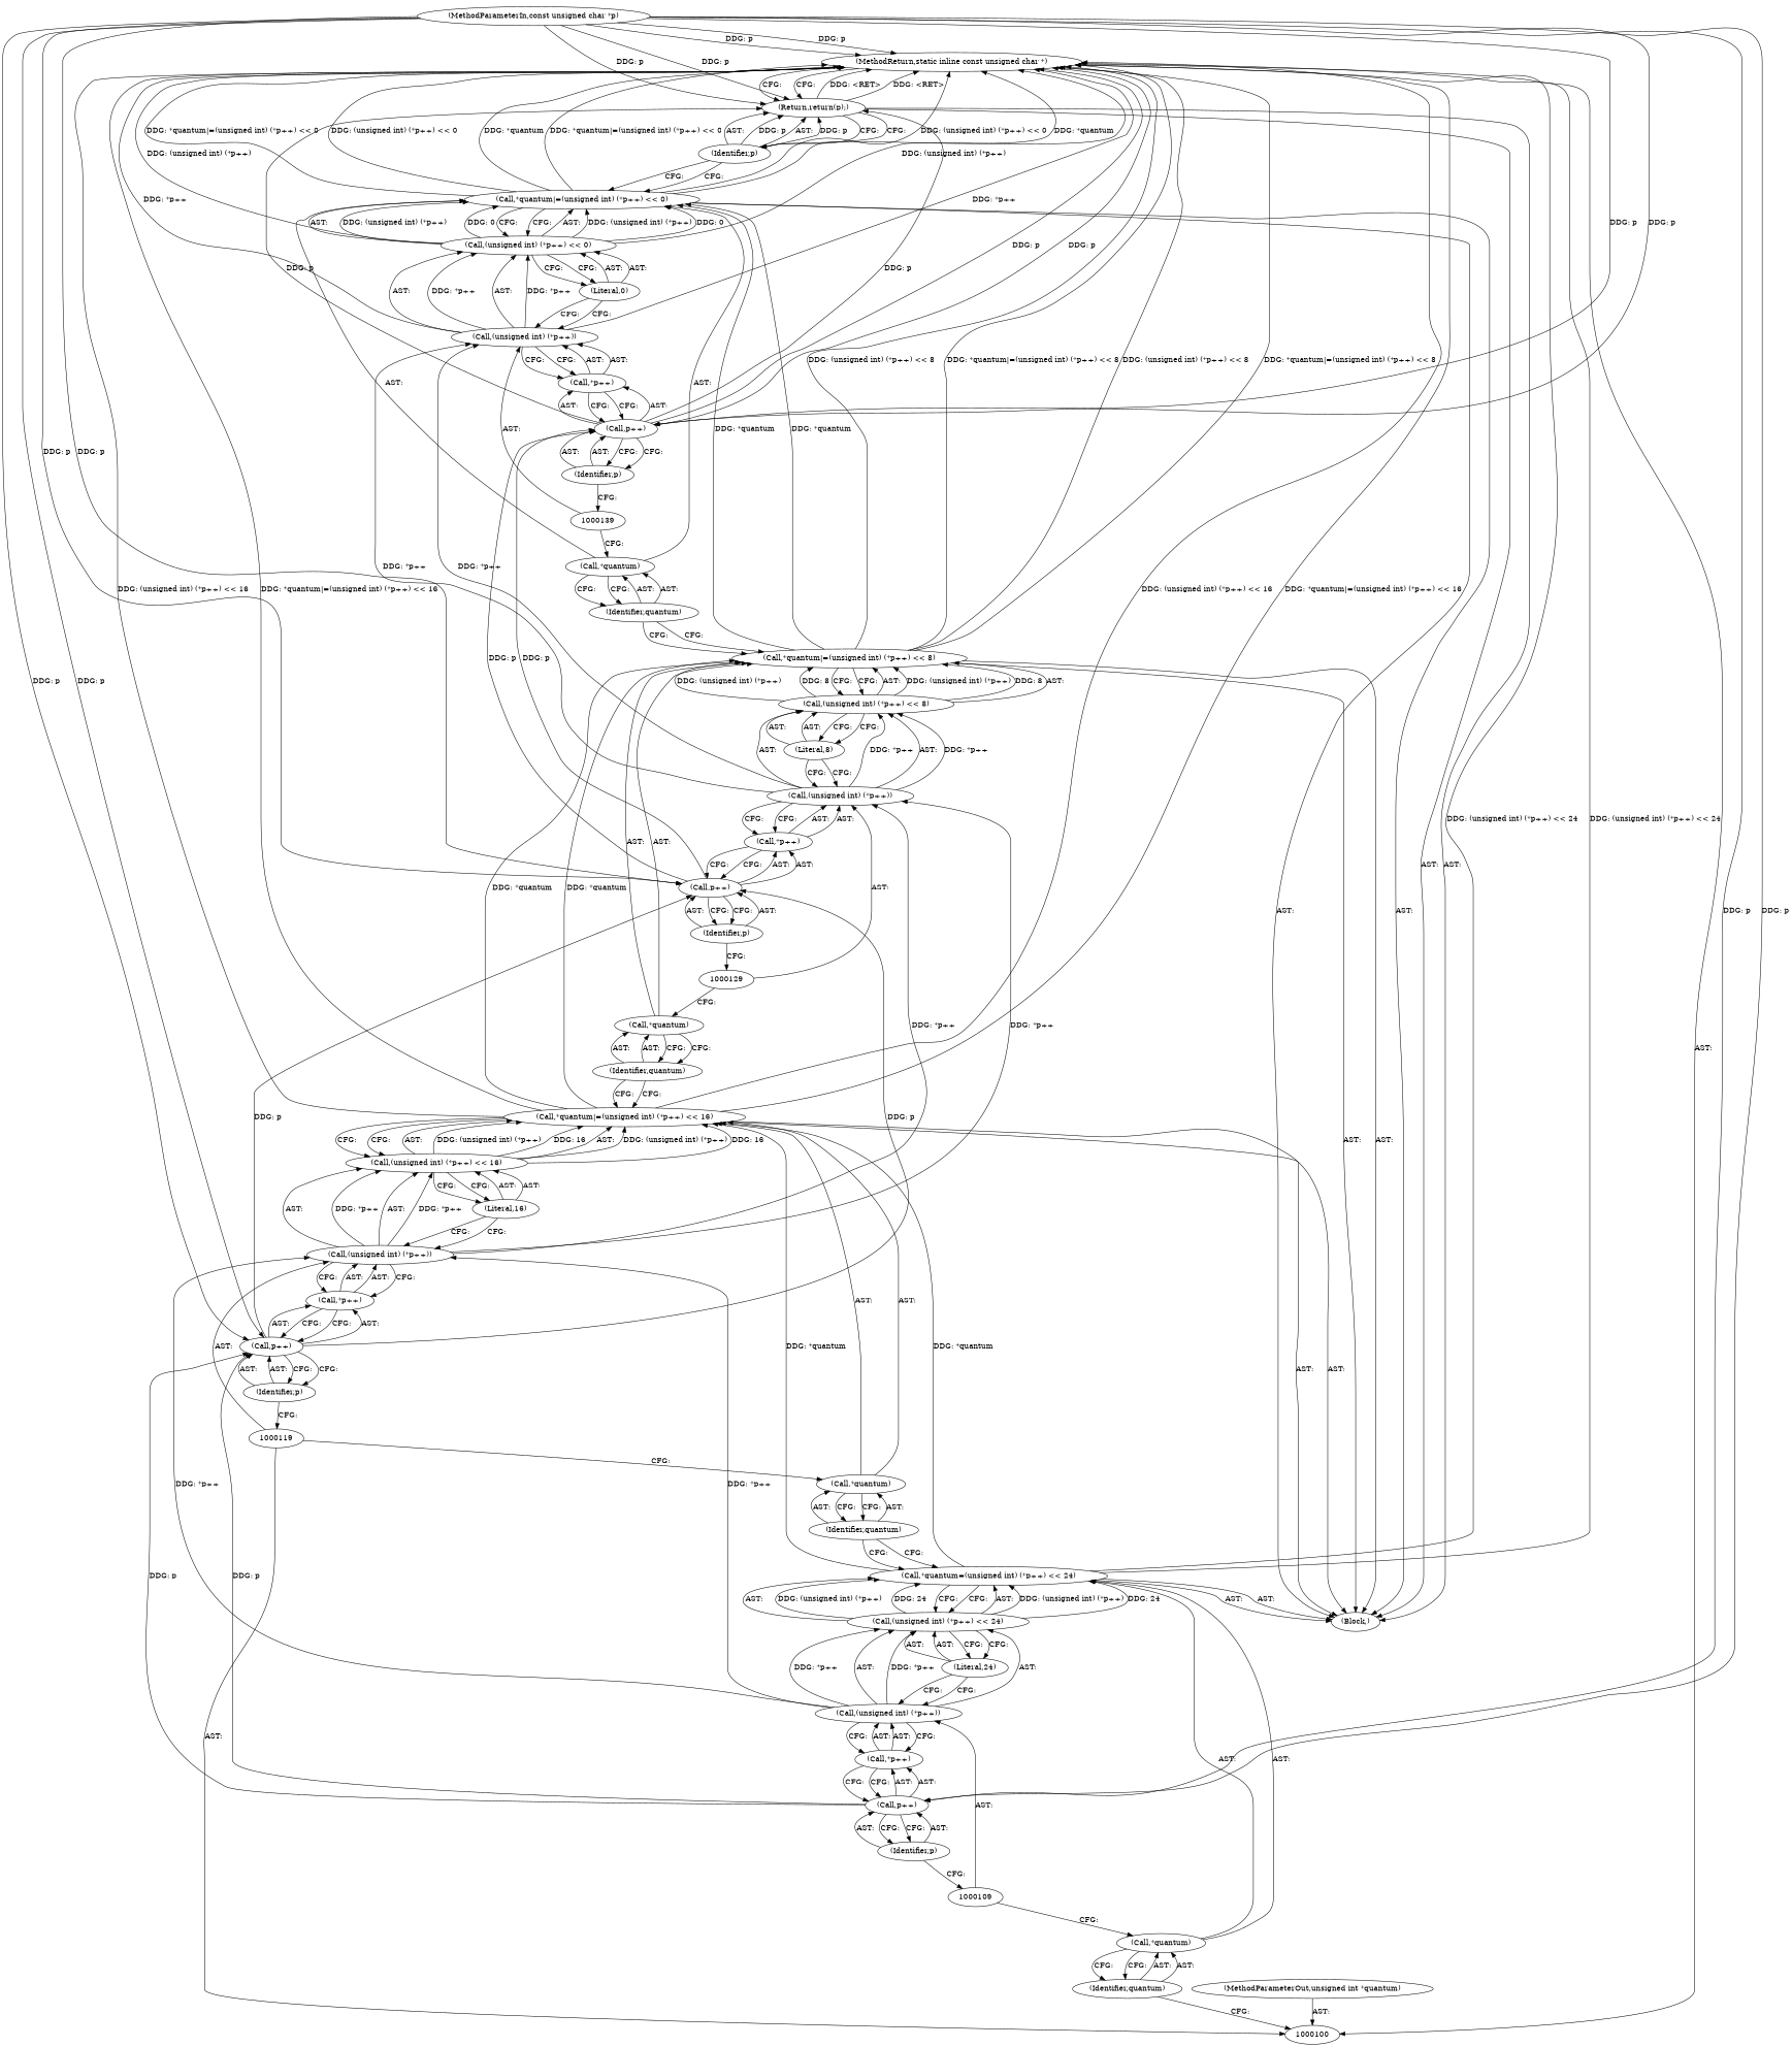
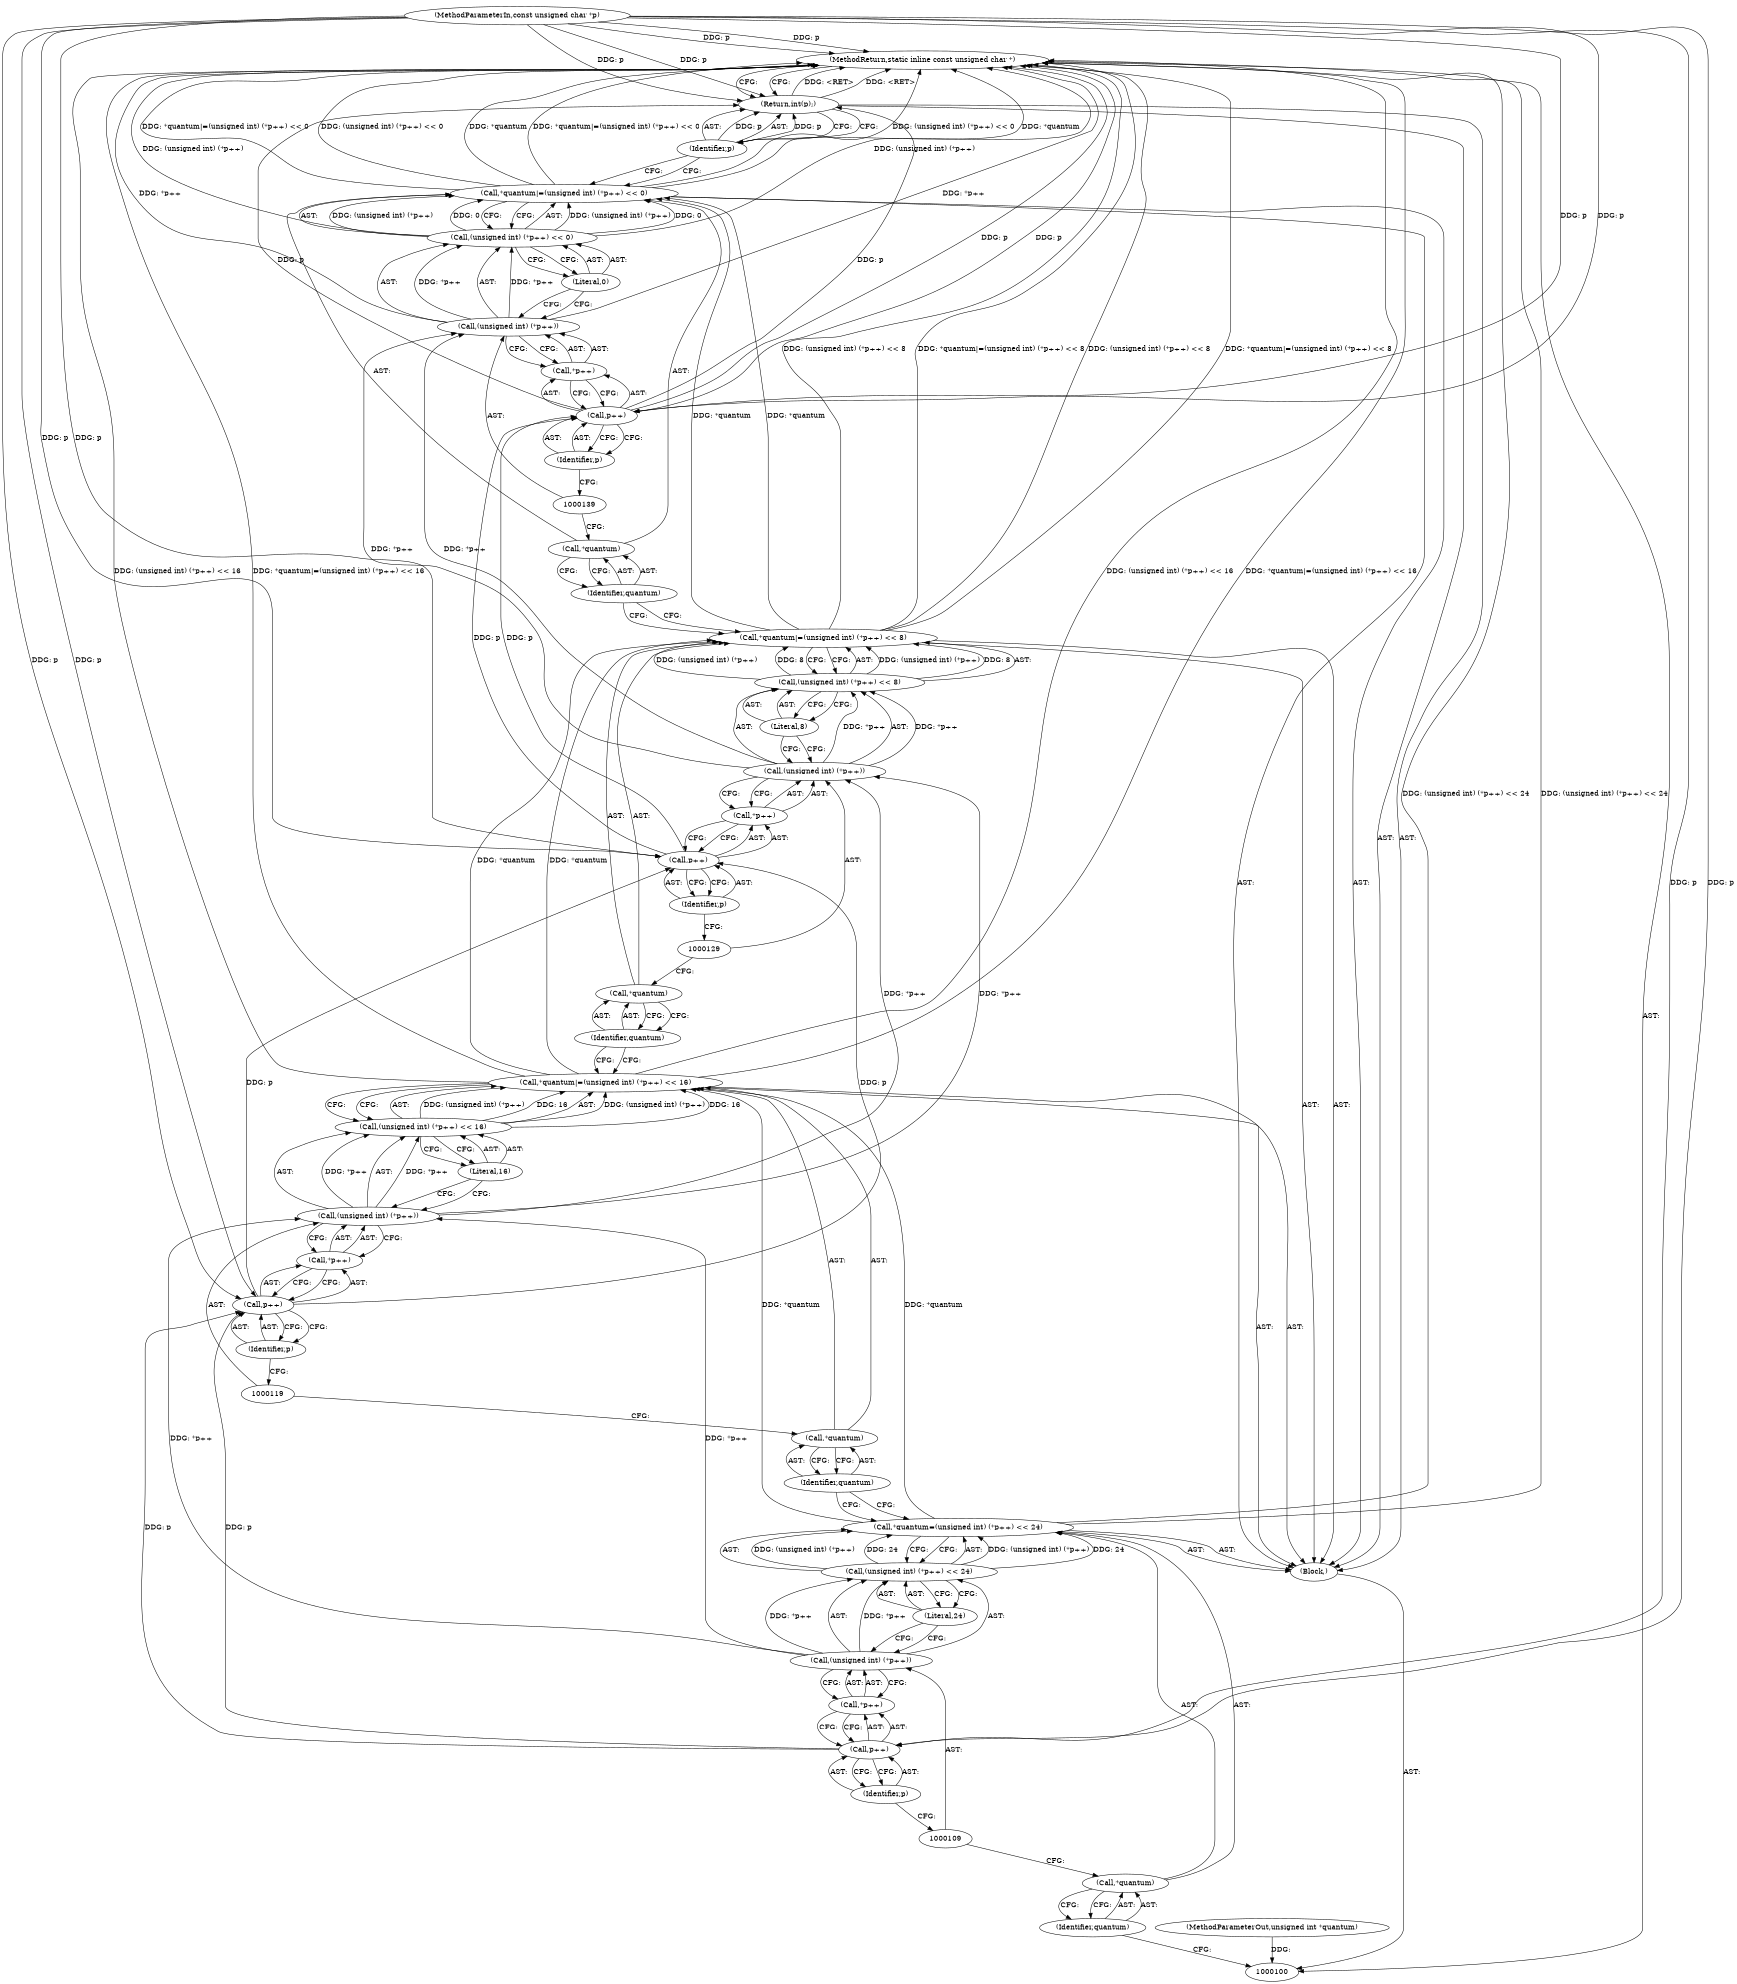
  digraph {
    n1 [label="(MethodReturn,static inline const unsigned char *)"]
-   n2 [label="(Return,return(p);)"]
+   n2 [label="(Return,int(p);)"]
    1000100
    n4 [label="(Block,)"]
    n5 [label="(Identifier,p)"]
    n6 [label="(MethodParameterIn,const unsigned char *p)"]
    n7 [label="(Call,p++)"]
    n8 [label="(Call,p++)"]
    n9 [label="(Call,p++)"]
    n10 [label="(Call,p++)"]
    n11 [label="(Call,*p++)"]
    n12 [label="(Identifier,p)"]
    n13 [label="(Call,*p++)"]
    n14 [label="(Identifier,p)"]
    n15 [label="(Call,*p++)"]
    n16 [label="(Identifier,p)"]
    n17 [label="(Call,*p++)"]
    n18 [label="(Identifier,p)"]
    n19 [label="(MethodParameterOut,unsigned int *quantum)"]
    n20 [label="(Call,(unsigned int) (*p++) << 24)"]
    n21 [label="(Call,*quantum=(unsigned int) (*p++) << 24)"]
    n22 [label="(Literal,24)"]
    n23 [label="(Call,*quantum|=(unsigned int) (*p++) << 16)"]
    n24 [label="(Call,(unsigned int) (*p++))"]
    n25 [label="(Call,(unsigned int) (*p++))"]
    n26 [label="(Call,(unsigned int) (*p++) << 16)"]
    n27 [label="(Call,(unsigned int) (*p++))"]
    n28 [label="(Call,*quantum|=(unsigned int) (*p++) << 8)"]
    n29 [label="(Call,*quantum)"]
    n30 [label="(Identifier,quantum)"]
    1000109
    n32 [label="(Literal,16)"]
    n33 [label="(Call,(unsigned int) (*p++) << 8)"]
    n34 [label="(Call,(unsigned int) (*p++))"]
    n35 [label="(Call,*quantum|=(unsigned int) (*p++) << 0)"]
    n36 [label="(Call,*quantum)"]
    n37 [label="(Identifier,quantum)"]
    1000119
    n39 [label="(Literal,8)"]
    n40 [label="(Call,(unsigned int) (*p++) << 0)"]
    n41 [label="(Call,*quantum)"]
    n42 [label="(Identifier,quantum)"]
    1000129
    n44 [label="(Literal,0)"]
    n45 [label="(Call,*quantum)"]
    n46 [label="(Identifier,quantum)"]
    1000139
    n1 -> n2 [label="CFG: "]
    n1 -> n2 [label="CFG: "]
    n1 -> 1000100 [label="AST: "]
    n2 -> n1 [label="DDG: <RET>"]
    n2 -> n1 [label="DDG: <RET>"]
    n2 -> n4 [label="AST: "]
    n2 -> n4 [label="AST: "]
    n2 -> n5 [label="CFG: "]
    n2 -> n5 [label="CFG: "]
-   1000119 -> 1000100 [label="AST: "]
+   n4 -> 1000100 [label="AST: "]
    n5 -> n2 [label="AST: "]
    n5 -> n2 [label="DDG: p"]
    n5 -> n2 [label="AST: "]
    n5 -> n2 [label="DDG: p"]
    n5 -> n35 [label="CFG: "]
    n5 -> n35 [label="CFG: "]
    n6 -> n1 [label="DDG: p"]
    n6 -> n1 [label="DDG: p"]
    n6 -> n2 [label="DDG: p"]
    n6 -> n2 [label="DDG: p"]
    n6 -> n7 [label="DDG: p"]
    n6 -> n7 [label="DDG: p"]
    n6 -> n8 [label="DDG: p"]
    n6 -> n8 [label="DDG: p"]
    n6 -> n9 [label="DDG: p"]
    n6 -> n9 [label="DDG: p"]
    n6 -> n10 [label="DDG: p"]
    n6 -> n10 [label="DDG: p"]
    n7 -> n8 [label="DDG: p"]
    n7 -> n8 [label="DDG: p"]
    n7 -> n11 [label="AST: "]
    n7 -> n11 [label="AST: "]
    n7 -> n12 [label="CFG: "]
    n7 -> n12 [label="CFG: "]
    n8 -> n9 [label="DDG: p"]
    n8 -> n9 [label="DDG: p"]
    n8 -> n13 [label="AST: "]
    n8 -> n13 [label="AST: "]
    n8 -> n14 [label="CFG: "]
    n8 -> n14 [label="CFG: "]
    n9 -> n10 [label="DDG: p"]
    n9 -> n10 [label="DDG: p"]
    n9 -> n15 [label="AST: "]
    n9 -> n15 [label="AST: "]
    n9 -> n16 [label="CFG: "]
    n9 -> n16 [label="CFG: "]
    n10 -> n1 [label="DDG: p"]
    n10 -> n1 [label="DDG: p"]
    n10 -> n2 [label="DDG: p"]
    n10 -> n2 [label="DDG: p"]
    n10 -> n17 [label="AST: "]
    n10 -> n17 [label="AST: "]
    n10 -> n18 [label="CFG: "]
    n10 -> n18 [label="CFG: "]
    n11 -> n7 [label="CFG: "]
    n11 -> n7 [label="CFG: "]
    n11 -> n24 [label="AST: "]
    n11 -> n24 [label="AST: "]
    n12 -> n7 [label="AST: "]
    n12 -> n7 [label="AST: "]
    n12 -> 1000109 [label="CFG: "]
    n13 -> n8 [label="CFG: "]
    n13 -> n8 [label="CFG: "]
    n13 -> n25 [label="AST: "]
    n13 -> n25 [label="AST: "]
    n14 -> n8 [label="AST: "]
    n14 -> n8 [label="AST: "]
    n14 -> 1000119 [label="CFG: "]
    n15 -> n9 [label="CFG: "]
    n15 -> n9 [label="CFG: "]
    n15 -> n27 [label="AST: "]
    n15 -> n27 [label="AST: "]
    n16 -> n9 [label="AST: "]
    n16 -> n9 [label="AST: "]
    n16 -> 1000129 [label="CFG: "]
    n17 -> n10 [label="CFG: "]
    n17 -> n10 [label="CFG: "]
    n17 -> n34 [label="AST: "]
    n17 -> n34 [label="AST: "]
    n18 -> n10 [label="AST: "]
    n18 -> n10 [label="AST: "]
    n18 -> 1000139 [label="CFG: "]
-   n19 -> 1000100 [label="AST: "]
+   n19 -> 1000100 [label="DDG: "]
    n20 -> n21 [label="AST: "]
    n20 -> n21 [label="DDG: (unsigned int) (*p++)"]
    n20 -> n21 [label="DDG: 24"]
    n20 -> n21 [label="AST: "]
    n20 -> n21 [label="DDG: (unsigned int) (*p++)"]
    n20 -> n21 [label="DDG: 24"]
    n20 -> n22 [label="CFG: "]
    n20 -> n22 [label="CFG: "]
    n21 -> n1 [label="DDG: (unsigned int) (*p++) << 24"]
    n21 -> n1 [label="DDG: (unsigned int) (*p++) << 24"]
    n21 -> n4 [label="AST: "]
    n21 -> n4 [label="AST: "]
    n21 -> n20 [label="CFG: "]
    n21 -> n20 [label="CFG: "]
    n21 -> n23 [label="DDG: *quantum"]
    n21 -> n23 [label="DDG: *quantum"]
    n22 -> n20 [label="AST: "]
    n22 -> n20 [label="AST: "]
    n22 -> n24 [label="CFG: "]
    n22 -> n24 [label="CFG: "]
    n23 -> n1 [label="DDG: (unsigned int) (*p++) << 16"]
    n23 -> n1 [label="DDG: *quantum|=(unsigned int) (*p++) << 16"]
    n23 -> n1 [label="DDG: (unsigned int) (*p++) << 16"]
    n23 -> n1 [label="DDG: *quantum|=(unsigned int) (*p++) << 16"]
    n23 -> n4 [label="AST: "]
    n23 -> n4 [label="AST: "]
    n23 -> n26 [label="CFG: "]
    n23 -> n26 [label="CFG: "]
    n23 -> n28 [label="DDG: *quantum"]
    n23 -> n28 [label="DDG: *quantum"]
    n24 -> n11 [label="CFG: "]
    n24 -> n11 [label="CFG: "]
    n24 -> n20 [label="AST: "]
    n24 -> n20 [label="DDG: *p++"]
    n24 -> n20 [label="AST: "]
    n24 -> n20 [label="DDG: *p++"]
    n24 -> n25 [label="DDG: *p++"]
    n24 -> n25 [label="DDG: *p++"]
    n25 -> n13 [label="CFG: "]
    n25 -> n13 [label="CFG: "]
    n25 -> n26 [label="AST: "]
    n25 -> n26 [label="DDG: *p++"]
    n25 -> n26 [label="AST: "]
    n25 -> n26 [label="DDG: *p++"]
    n25 -> n27 [label="DDG: *p++"]
    n25 -> n27 [label="DDG: *p++"]
    n26 -> n23 [label="AST: "]
    n26 -> n23 [label="DDG: (unsigned int) (*p++)"]
    n26 -> n23 [label="DDG: 16"]
    n26 -> n23 [label="AST: "]
    n26 -> n23 [label="DDG: (unsigned int) (*p++)"]
    n26 -> n23 [label="DDG: 16"]
    n26 -> n32 [label="CFG: "]
    n26 -> n32 [label="CFG: "]
    n27 -> n15 [label="CFG: "]
    n27 -> n15 [label="CFG: "]
    n27 -> n33 [label="AST: "]
    n27 -> n33 [label="DDG: *p++"]
    n27 -> n33 [label="AST: "]
    n27 -> n33 [label="DDG: *p++"]
    n27 -> n34 [label="DDG: *p++"]
    n27 -> n34 [label="DDG: *p++"]
    n28 -> n1 [label="DDG: (unsigned int) (*p++) << 8"]
    n28 -> n1 [label="DDG: *quantum|=(unsigned int) (*p++) << 8"]
    n28 -> n1 [label="DDG: (unsigned int) (*p++) << 8"]
    n28 -> n1 [label="DDG: *quantum|=(unsigned int) (*p++) << 8"]
    n28 -> n4 [label="AST: "]
    n28 -> n4 [label="AST: "]
    n28 -> n33 [label="CFG: "]
    n28 -> n33 [label="CFG: "]
    n28 -> n35 [label="DDG: *quantum"]
    n28 -> n35 [label="DDG: *quantum"]
    n29 -> n21 [label="AST: "]
    n29 -> n21 [label="AST: "]
    n29 -> n30 [label="CFG: "]
    n29 -> n30 [label="CFG: "]
    n30 -> 1000100 [label="CFG: "]
    n30 -> n29 [label="AST: "]
    n30 -> n29 [label="AST: "]
    1000109 -> n24 [label="AST: "]
    1000109 -> n29 [label="CFG: "]
    n32 -> n25 [label="CFG: "]
    n32 -> n25 [label="CFG: "]
    n32 -> n26 [label="AST: "]
    n32 -> n26 [label="AST: "]
    n33 -> n28 [label="AST: "]
    n33 -> n28 [label="DDG: (unsigned int) (*p++)"]
    n33 -> n28 [label="DDG: 8"]
    n33 -> n28 [label="AST: "]
    n33 -> n28 [label="DDG: (unsigned int) (*p++)"]
    n33 -> n28 [label="DDG: 8"]
    n33 -> n39 [label="CFG: "]
    n33 -> n39 [label="CFG: "]
    n34 -> n1 [label="DDG: *p++"]
    n34 -> n1 [label="DDG: *p++"]
    n34 -> n17 [label="CFG: "]
    n34 -> n17 [label="CFG: "]
    n34 -> n40 [label="AST: "]
    n34 -> n40 [label="DDG: *p++"]
    n34 -> n40 [label="AST: "]
    n34 -> n40 [label="DDG: *p++"]
    n35 -> n1 [label="DDG: *quantum|=(unsigned int) (*p++) << 0"]
    n35 -> n1 [label="DDG: (unsigned int) (*p++) << 0"]
    n35 -> n1 [label="DDG: *quantum"]
    n35 -> n1 [label="DDG: *quantum|=(unsigned int) (*p++) << 0"]
    n35 -> n1 [label="DDG: (unsigned int) (*p++) << 0"]
    n35 -> n1 [label="DDG: *quantum"]
    n35 -> n4 [label="AST: "]
    n35 -> n4 [label="AST: "]
    n35 -> n40 [label="CFG: "]
    n35 -> n40 [label="CFG: "]
    n36 -> n23 [label="AST: "]
    n36 -> n23 [label="AST: "]
    n36 -> n37 [label="CFG: "]
    n36 -> n37 [label="CFG: "]
    n37 -> n21 [label="CFG: "]
    n37 -> n21 [label="CFG: "]
    n37 -> n36 [label="AST: "]
    n37 -> n36 [label="AST: "]
    1000119 -> n25 [label="AST: "]
    1000119 -> n36 [label="CFG: "]
    n39 -> n27 [label="CFG: "]
    n39 -> n27 [label="CFG: "]
    n39 -> n33 [label="AST: "]
    n39 -> n33 [label="AST: "]
    n40 -> n1 [label="DDG: (unsigned int) (*p++)"]
    n40 -> n1 [label="DDG: (unsigned int) (*p++)"]
    n40 -> n35 [label="AST: "]
    n40 -> n35 [label="DDG: (unsigned int) (*p++)"]
    n40 -> n35 [label="DDG: 0"]
    n40 -> n35 [label="AST: "]
    n40 -> n35 [label="DDG: (unsigned int) (*p++)"]
    n40 -> n35 [label="DDG: 0"]
    n40 -> n44 [label="CFG: "]
    n40 -> n44 [label="CFG: "]
    n41 -> n28 [label="AST: "]
    n41 -> n28 [label="AST: "]
    n41 -> n42 [label="CFG: "]
    n41 -> n42 [label="CFG: "]
    n42 -> n23 [label="CFG: "]
    n42 -> n23 [label="CFG: "]
    n42 -> n41 [label="AST: "]
    n42 -> n41 [label="AST: "]
    1000129 -> n27 [label="AST: "]
    1000129 -> n41 [label="CFG: "]
    n44 -> n34 [label="CFG: "]
    n44 -> n34 [label="CFG: "]
    n44 -> n40 [label="AST: "]
    n44 -> n40 [label="AST: "]
    n45 -> n35 [label="AST: "]
    n45 -> n35 [label="AST: "]
    n45 -> n46 [label="CFG: "]
    n45 -> n46 [label="CFG: "]
    n46 -> n28 [label="CFG: "]
    n46 -> n28 [label="CFG: "]
    n46 -> n45 [label="AST: "]
    n46 -> n45 [label="AST: "]
    1000139 -> n34 [label="AST: "]
    1000139 -> n45 [label="CFG: "]
  }
